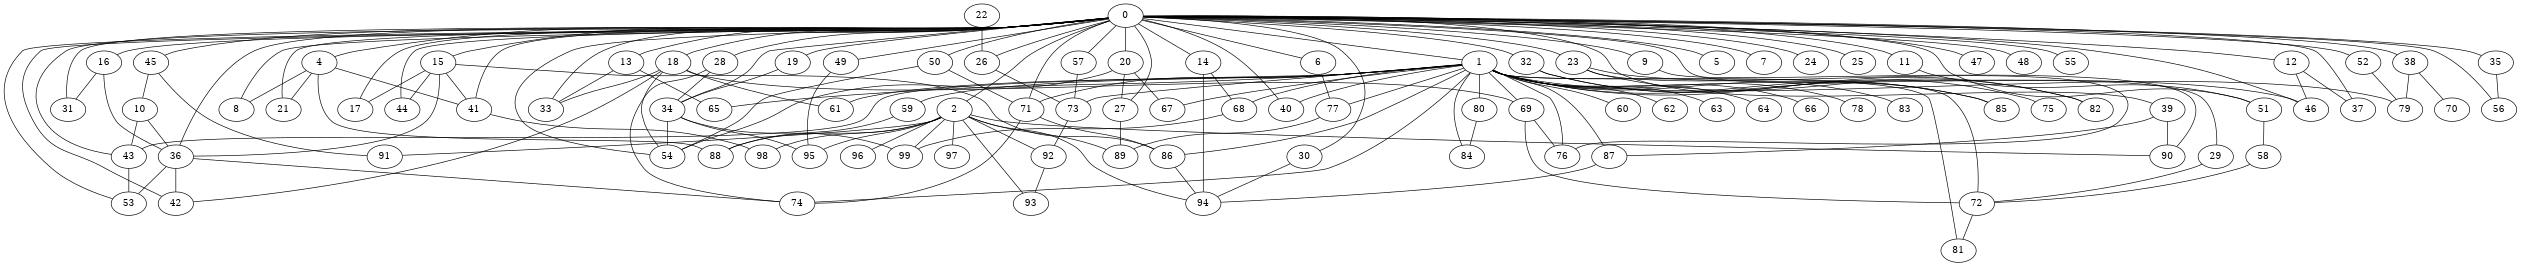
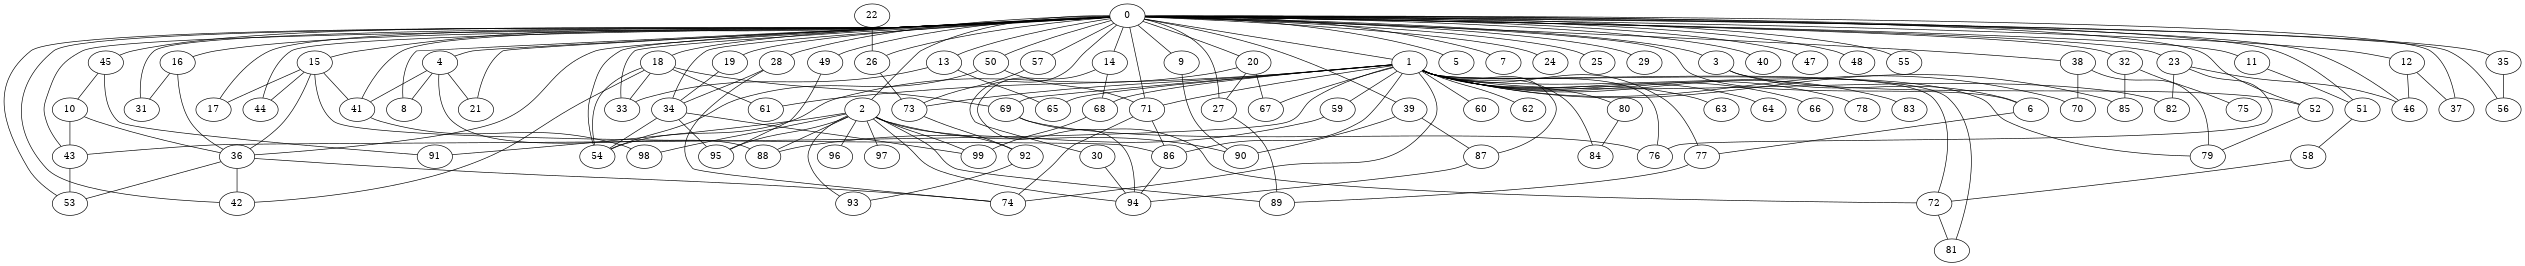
  graph {
    0
    1
    2
+   3
    4
    5
    6
    7
    8
    9
    11
    12
    13
    14
    15
    16
    17
    18
    19
    20
    21
    23
    24
    25
    26
    27
    28
    29
    30
    31
    32
    33
    34
    35
    36
    37
    38
    39
    40
    41
    42
    43
    44
    45
    46
    47
    48
    49
    50
    51
    52
    53
    54
    55
    56
    57
    71
    59
    60
    61
    62
    63
    64
    65
    66
    67
    68
    69
    70
    72
    73
    74
    76
    77
    78
    79
    80
    81
    82
    83
    84
    85
    86
    87
    96
    98
    99
    97
    88
    89
    90
    91
    92
    93
    94
    95
    10
    22
    75
    58
    0 -- 1
    0 -- 2
+   0 -- 3
    0 -- 4
    0 -- 5
    0 -- 6
    0 -- 7
    0 -- 8
    0 -- 9
    0 -- 11
    0 -- 12
    0 -- 13
    0 -- 14
    0 -- 15
    0 -- 16
    0 -- 17
    0 -- 18
    0 -- 19
    0 -- 20
    0 -- 21
    0 -- 23
    0 -- 24
    0 -- 25
    0 -- 26
    0 -- 27
    0 -- 28
    0 -- 29
    0 -- 30
    0 -- 31
    0 -- 32
    0 -- 33
    0 -- 34
    0 -- 35
    0 -- 36
    0 -- 37
    0 -- 38
    0 -- 39
    0 -- 40
    0 -- 41
    0 -- 42
    0 -- 43
    0 -- 44
    0 -- 45
    0 -- 46
    0 -- 47
    0 -- 48
    0 -- 49
    0 -- 50
    0 -- 51
    0 -- 52
    0 -- 53
    0 -- 54
    0 -- 55
    0 -- 56
    0 -- 57
    0 -- 71
    1 -- 43
    1 -- 71
    1 -- 59
    1 -- 60
    1 -- 61
    1 -- 62
    1 -- 63
    1 -- 64
    1 -- 65
    1 -- 66
    1 -- 67
    1 -- 68
    1 -- 69
-   1 -- 40
+   1 -- 70
    1 -- 72
    1 -- 73
    1 -- 74
    1 -- 76
    1 -- 77
    1 -- 78
    1 -- 79
    1 -- 80
    1 -- 81
    1 -- 82
    1 -- 83
    1 -- 84
    1 -- 85
    1 -- 86
    1 -- 87
    2 -- 96
    2 -- 98
    2 -- 99
    2 -- 97
    2 -- 88
    2 -- 89
    2 -- 90
    2 -- 91
    2 -- 92
    2 -- 93
    2 -- 94
    2 -- 95
+   3 -- 6
+   3 -- 52
    4 -- 8
    4 -- 21
    4 -- 41
    4 -- 88
    6 -- 77
    9 -- 90
    11 -- 51
    12 -- 37
    12 -- 46
    13 -- 33
    13 -- 65
    14 -- 68
    14 -- 94
    15 -- 17
    15 -- 36
    15 -- 41
    15 -- 44
    15 -- 86
    16 -- 31
    16 -- 36
    18 -- 33
    18 -- 42
    18 -- 54
    18 -- 61
    18 -- 69
    19 -- 34
    20 -- 27
    20 -- 54
    20 -- 67
    23 -- 46
    23 -- 76
    23 -- 82
    26 -- 73
    27 -- 89
    28 -- 34
    28 -- 74
-   29 -- 72
    30 -- 94
    32 -- 85
    32 -- 75
    34 -- 54
    34 -- 99
    34 -- 95
    35 -- 56
    36 -- 42
    36 -- 53
    36 -- 74
    38 -- 70
    38 -- 79
    39 -- 87
    39 -- 90
    41 -- 98
    43 -- 53
    45 -- 91
    45 -- 10
    49 -- 95
    50 -- 54
    50 -- 71
    51 -- 58
    52 -- 79
    57 -- 73
    71 -- 74
    71 -- 86
    59 -- 88
    68 -- 99
    69 -- 72
    69 -- 76
    72 -- 81
    73 -- 92
    77 -- 89
    80 -- 84
    86 -- 94
    87 -- 94
    92 -- 93
    10 -- 36
    10 -- 43
    22 -- 26
    58 -- 72
  }
